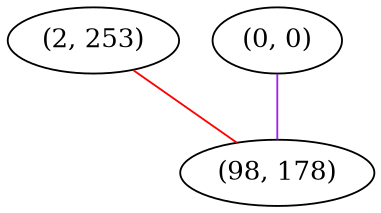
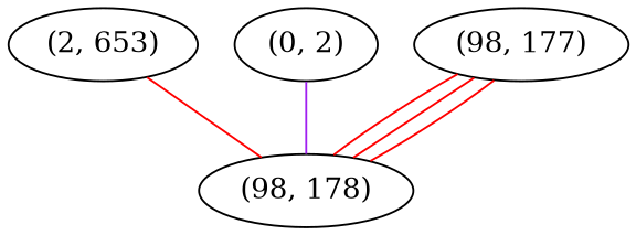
  graph {
    edge [color=red weight=1]
-   "(2, 253)"
+   "(2, 253)" [label="(2, 653)"]
    "(98, 178)"
-   "(0, 0)"
+   "(0, 0)" [label="(0, 2)"]
+   "(98, 177)"
    "(2, 253)" -- "(98, 178)"
    "(0, 0)" -- "(98, 178)" [color=purple weight=4]
+   "(98, 177)" -- "(98, 178)"
+   "(98, 177)" -- "(98, 178)"
+   "(98, 177)" -- "(98, 178)"
  }
